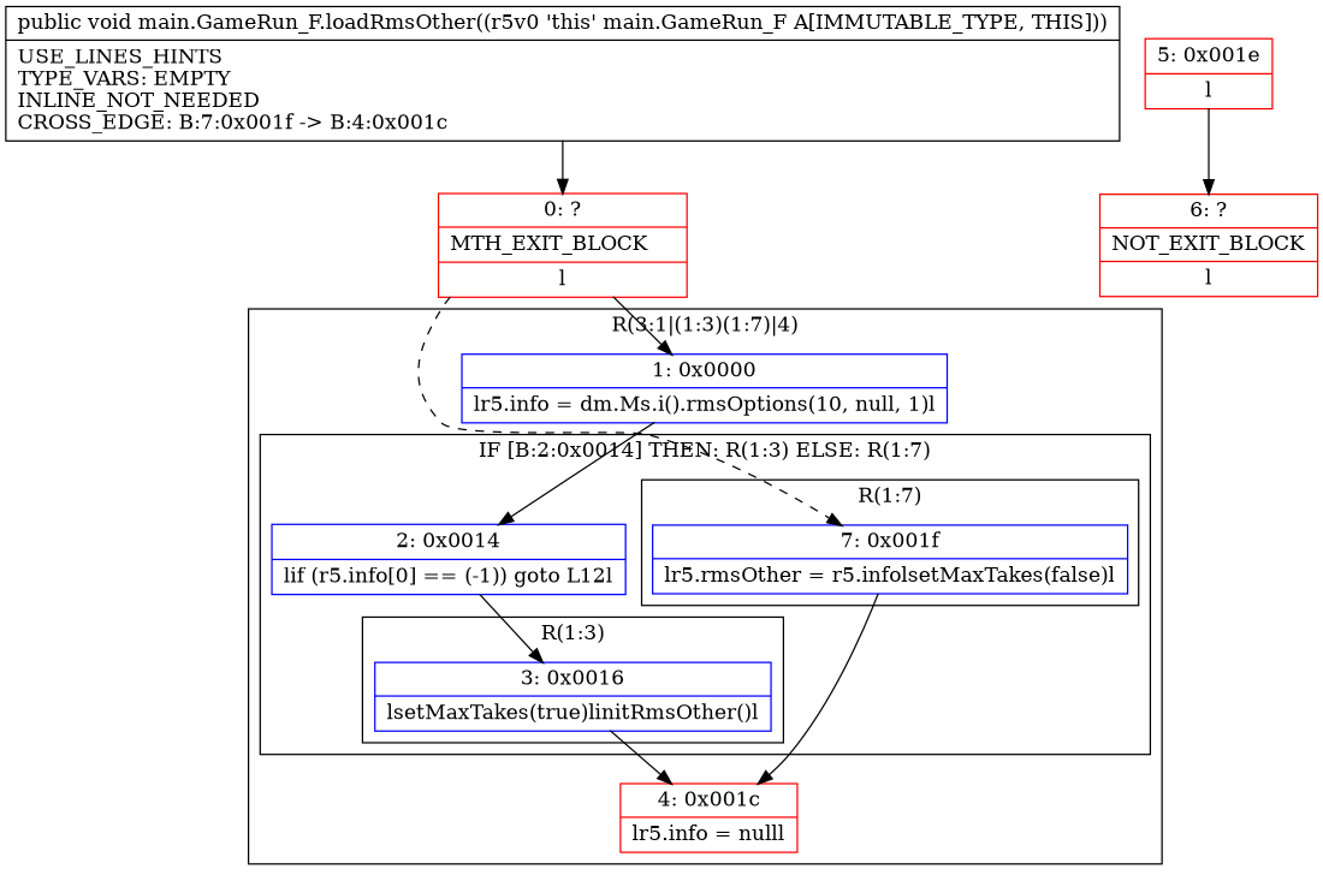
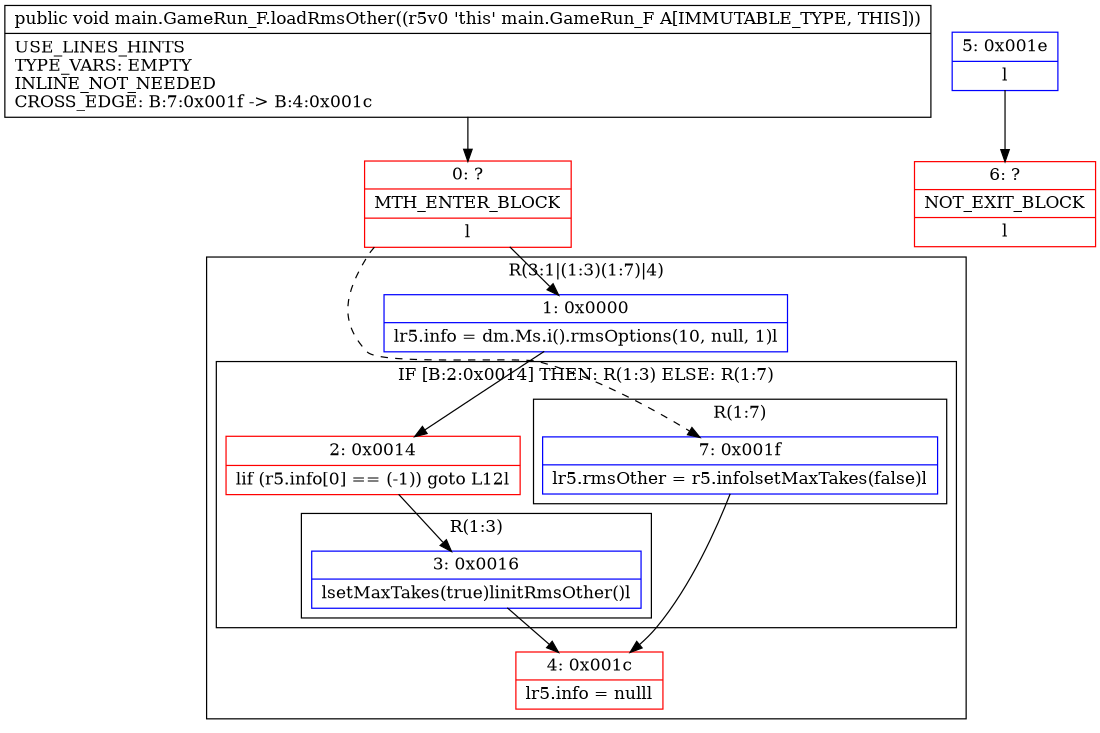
  digraph {
    node [color=blue shape=record]
    n1 [label="{3\:\ 0x0016|lsetMaxTakes(true)linitRmsOther()l}"]
    n2 [label="{7\:\ 0x001f|lr5.rmsOther = r5.infolsetMaxTakes(false)l}"]
-   n3 [label="{2\:\ 0x0014|lif (r5.info[0] == (\-1)) goto L12l}"]
+   n3 [color=red label="{2\:\ 0x0014|lif (r5.info[0] == (\-1)) goto L12l}"]
    n4 [label="{1\:\ 0x0000|lr5.info = dm.Ms.i().rmsOptions(10, null, 1)l}"]
    n5 [color=red label="{4\:\ 0x001c|lr5.info = nulll}"]
-   n6 [color=red label="{5\:\ 0x001e|l}"]
+   n6 [label="{5\:\ 0x001e|l}"]
    n7 [color=red label="{6\:\ ?|NOT_EXIT_BLOCK\l|l}"]
-   n8 [color=red label="{0\:\ ?|MTH_EXIT_BLOCK\l|l}"]
+   n8 [color=red label="{0\:\ ?|MTH_ENTER_BLOCK\l|l}"]
    n9 [label="{public void main.GameRun_F.loadRmsOther((r5v0 'this' main.GameRun_F A[IMMUTABLE_TYPE, THIS]))  | USE_LINES_HINTS\lTYPE_VARS: EMPTY\lINLINE_NOT_NEEDED\lCROSS_EDGE: B:7:0x001f \-\> B:4:0x001c\l}" color=""]
    subgraph cluster_1 {
      label="R(3:1|(1:3)(1:7)|4)"
      n4
      n5
      subgraph cluster_2 {
        label="IF [B:2:0x0014] THEN: R(1:3) ELSE: R(1:7)"
        n3
        subgraph cluster_3 {
          label="R(1:3)"
          n1
        }
        subgraph cluster_4 {
          label="R(1:7)"
          n2
        }
      }
    }
    n1 -> n5
    n2 -> n5
    n3 -> n1
    n4 -> n3
    n6 -> n7
    n8 -> n2 [style=dashed]
    n8 -> n4
    n9 -> n8
  }
